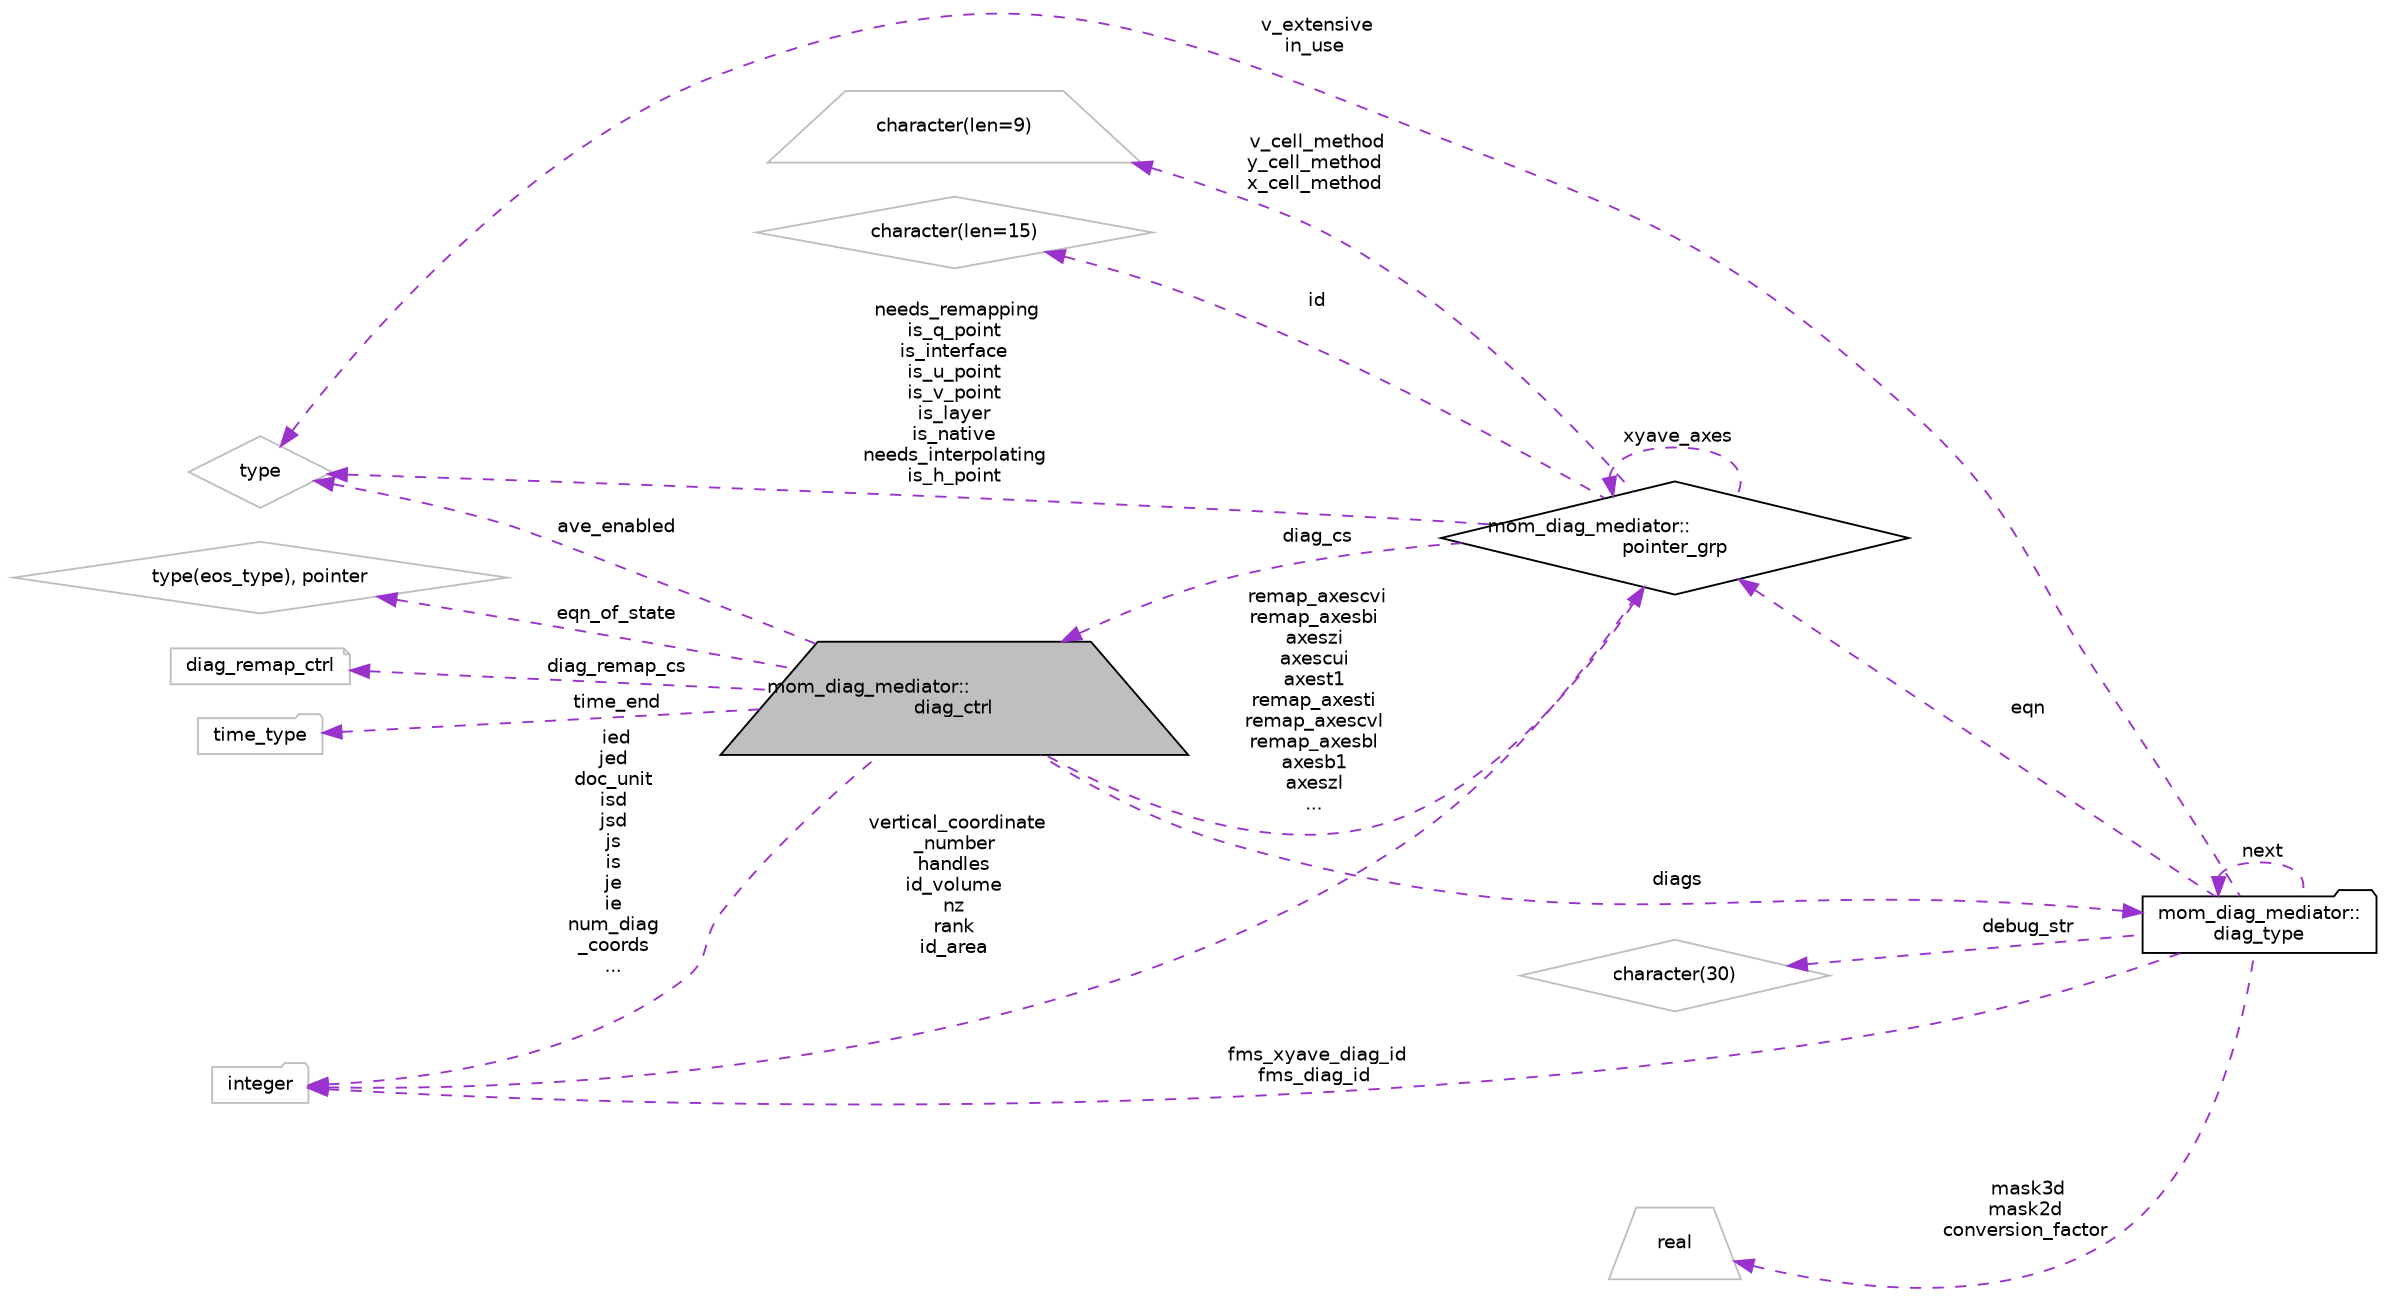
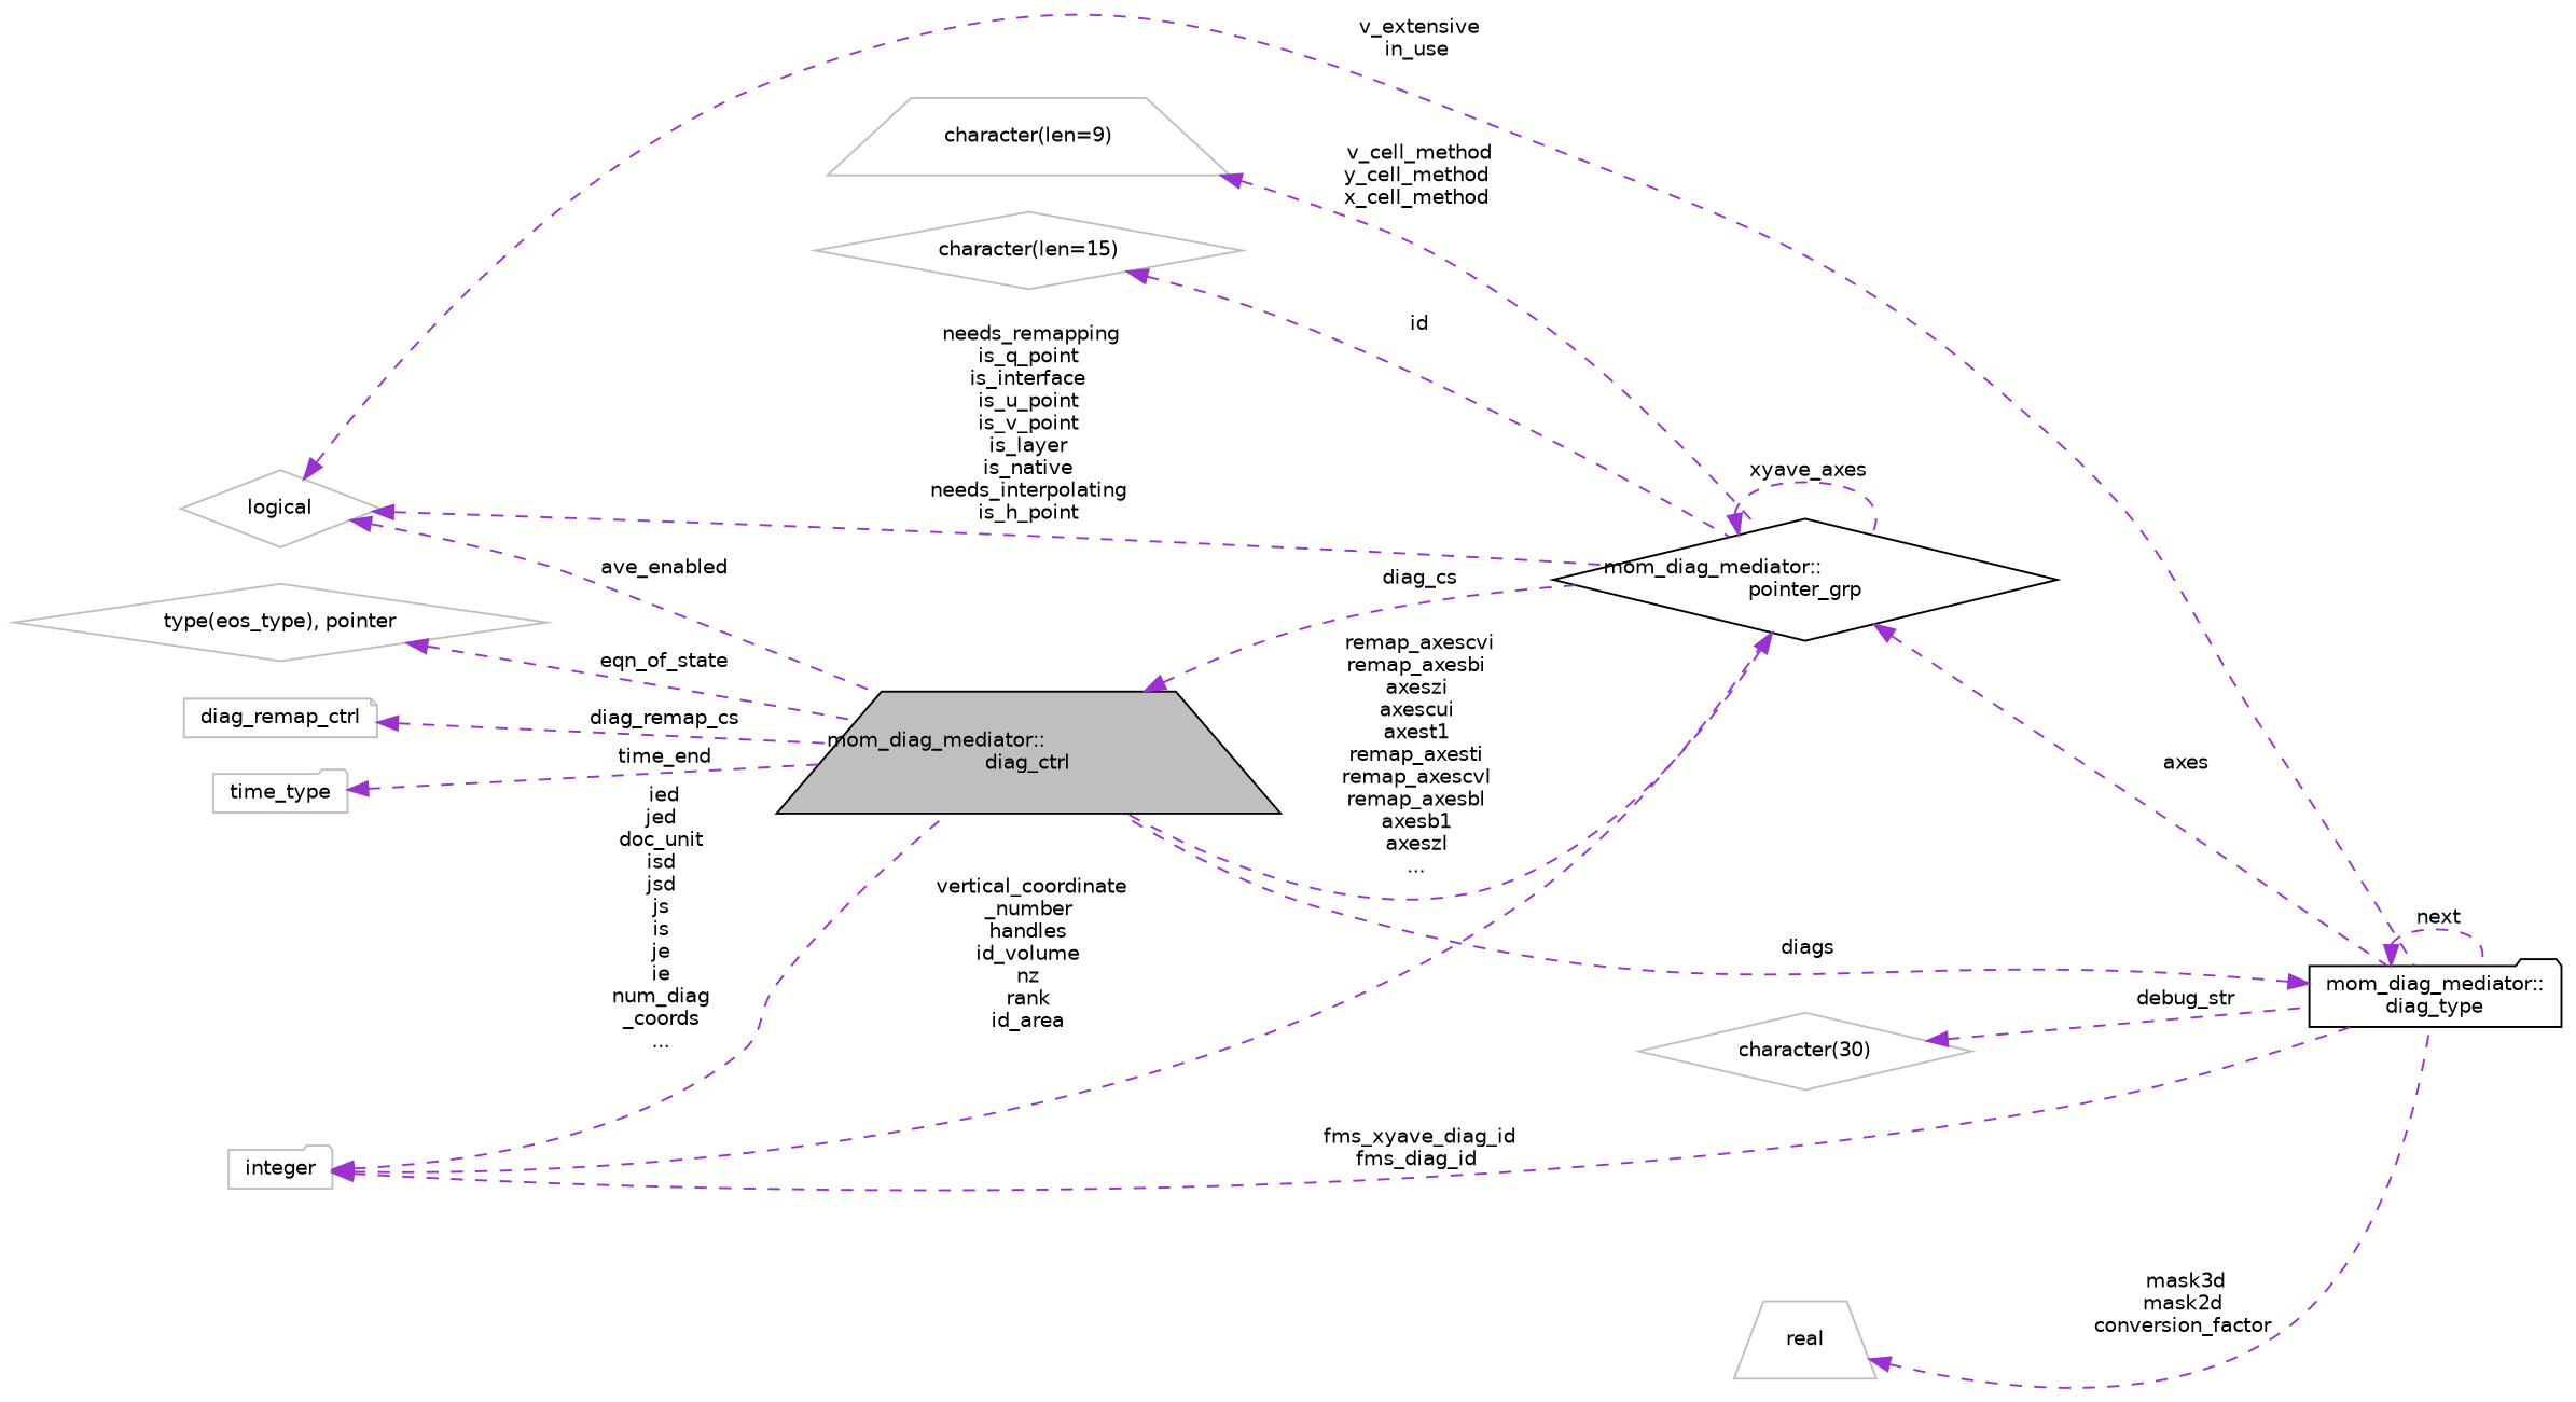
  digraph {
    rankdir=LR
    node [color=grey75 fillcolor=white fontname=Helvetica fontsize=10 shape=diamond style=filled]
    edge [color=darkorchid3 dir=back fontname=Helvetica fontsize=10 labelfontname=Helvetica labelfontsize=10 style=dashed]
    n1 [color=black fillcolor=grey75 fontcolor=black height=0.2 label="mom_diag_mediator::\ldiag_ctrl" shape=trapezium width=0.4]
    n2 [color=black height=0.2 label="mom_diag_mediator::\lpointer_grp" width=0.4]
    n3 [color=black height=0.2 label="mom_diag_mediator::\ldiag_type" shape=folder width=0.4]
-   n4 [height=0.2 label=type width=0.4]
+   n4 [height=0.2 label=logical width=0.4]
    n5 [height=0.2 label="character(30)" width=0.4]
    n6 [height=0.2 label="character(len=9)" shape=trapezium width=0.4]
    n7 [height=0.2 label=integer shape=folder width=0.4]
    n8 [height=0.2 label="character(len=15)" width=0.4]
    n9 [height=0.2 label=real shape=trapezium width=0.4]
    n10 [height=0.2 label=time_type shape=folder width=0.4]
    n11 [height=0.2 label="type(eos_type), pointer" width=0.4]
    n12 [height=0.2 label=diag_remap_ctrl shape=note width=0.4]
    n1 -> n2 [label=" diag_cs"]
    n2 -> n1 [label=" remap_axescvi\nremap_axesbi\naxeszi\naxescui\naxest1\nremap_axesti\nremap_axescvl\nremap_axesbl\naxesb1\naxeszl\n..."]
    n2 -> n2 [label=" xyave_axes"]
-   n2 -> n3 [label=" eqn"]
+   n2 -> n3 [label=" axes"]
    n3 -> n1 [label=" diags"]
    n3 -> n3 [label=" next"]
    n4 -> n1 [label=" ave_enabled"]
    n4 -> n2 [label=" needs_remapping\nis_q_point\nis_interface\nis_u_point\nis_v_point\nis_layer\nis_native\nneeds_interpolating\nis_h_point"]
    n4 -> n3 [label=" v_extensive\nin_use"]
    n5 -> n3 [label=" debug_str"]
    n6 -> n2 [label=" v_cell_method\ny_cell_method\nx_cell_method"]
    n7 -> n1 [label=" ied\njed\ndoc_unit\nisd\njsd\njs\nis\nje\nie\nnum_diag\l_coords\n..."]
    n7 -> n2 [label=" vertical_coordinate\l_number\nhandles\nid_volume\nnz\nrank\nid_area"]
    n7 -> n3 [label=" fms_xyave_diag_id\nfms_diag_id"]
    n8 -> n2 [label=" id"]
    n9 -> n3 [label=" mask3d\nmask2d\nconversion_factor"]
    n10 -> n1 [label=" time_end"]
    n11 -> n1 [label=" eqn_of_state"]
    n12 -> n1 [label=" diag_remap_cs"]
  }
